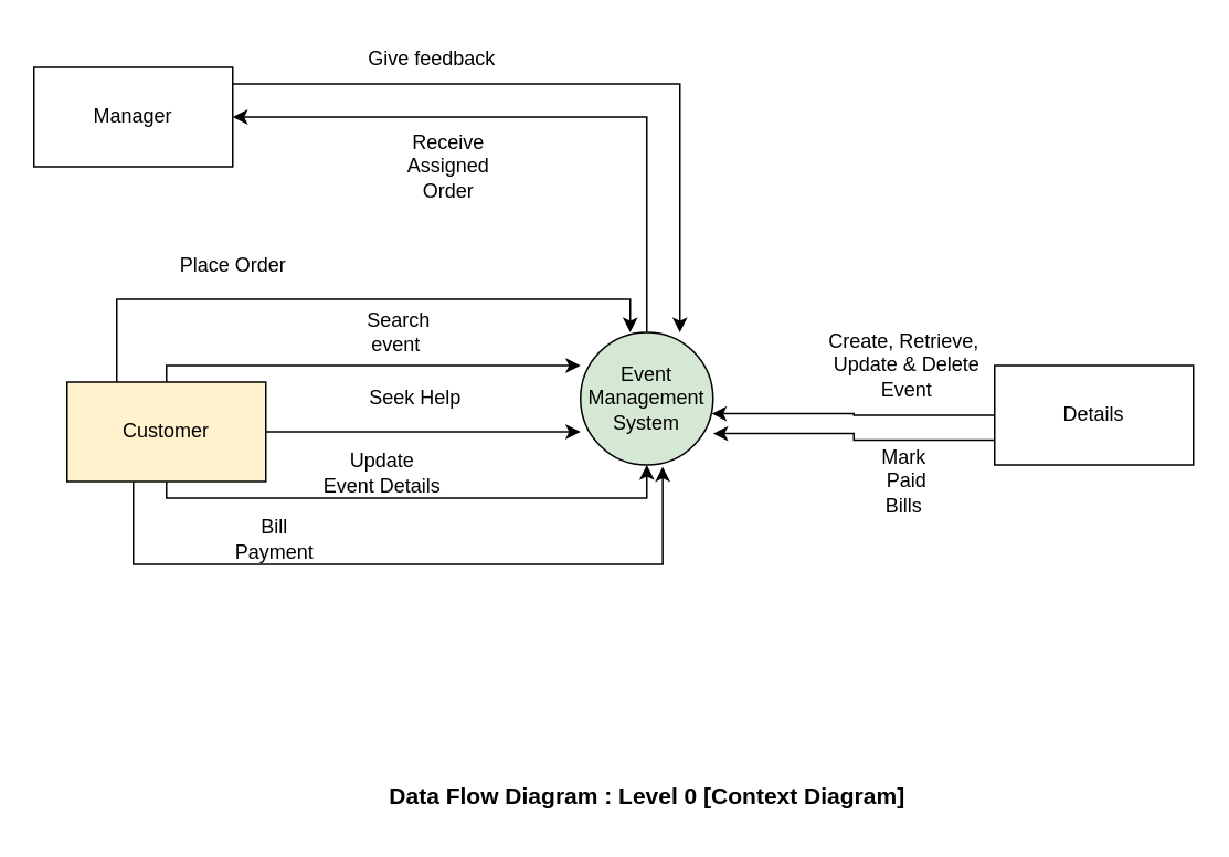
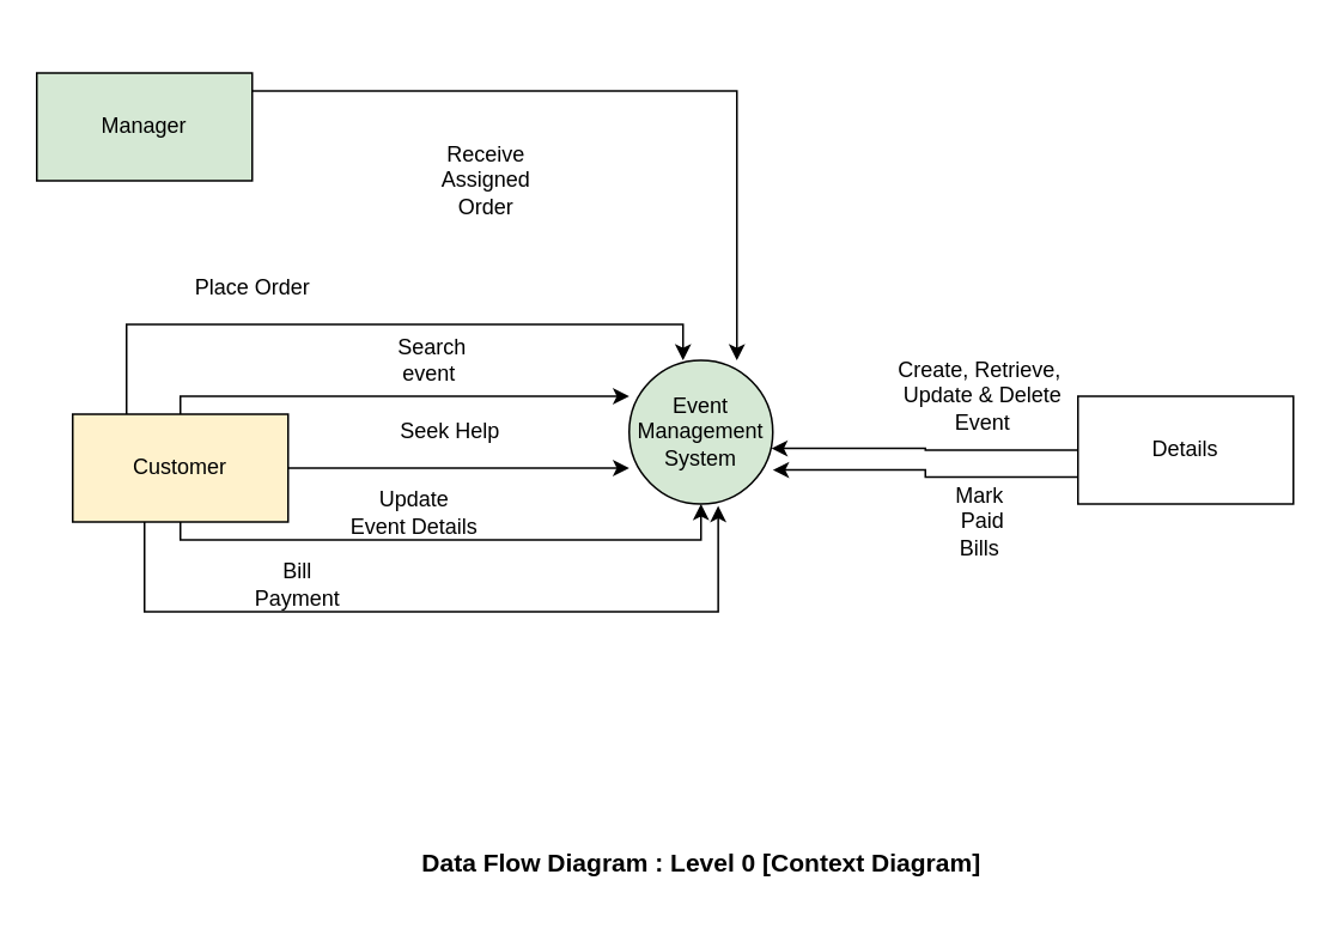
  <mxCell id="0" />
  <mxCell id="1" parent="0" />
- <mxCell id="2" style="edgeStyle=orthogonalEdgeStyle;rounded=0;orthogonalLoop=1;jettySize=auto;html=1;entryX=1;entryY=0.5;entryDx=0;entryDy=0;" parent="1" source="3" target="19" edge="1"><mxGeometry relative="1" as="geometry"><Array as="points"><mxPoint x="390" y="70" /></Array></mxGeometry></mxCell>
  <mxCell id="3" value="Event Management System" style="ellipse;whiteSpace=wrap;html=1;aspect=fixed;fillColor=#d5e8d4;" parent="1" vertex="1"><mxGeometry x="350" y="200" width="80" height="80" as="geometry" /></mxCell>
  <mxCell id="4" style="edgeStyle=orthogonalEdgeStyle;rounded=0;orthogonalLoop=1;jettySize=auto;html=1;entryX=0.99;entryY=0.613;entryDx=0;entryDy=0;entryPerimeter=0;" parent="1" source="6" target="3" edge="1"><mxGeometry relative="1" as="geometry" /></mxCell>
  <mxCell id="5" style="edgeStyle=orthogonalEdgeStyle;rounded=0;orthogonalLoop=1;jettySize=auto;html=1;exitX=0;exitY=0.75;exitDx=0;exitDy=0;entryX=1;entryY=0.763;entryDx=0;entryDy=0;entryPerimeter=0;" edge="1" parent="1" source="6" target="3"><mxGeometry relative="1" as="geometry" /></mxCell>
  <mxCell id="6" value="Details" style="rounded=0;whiteSpace=wrap;html=1;" parent="1" vertex="1"><mxGeometry x="600" y="220" width="120" height="60" as="geometry" /></mxCell>
  <mxCell id="7" style="edgeStyle=orthogonalEdgeStyle;rounded=0;orthogonalLoop=1;jettySize=auto;html=1;entryX=0;entryY=0.75;entryDx=0;entryDy=0;entryPerimeter=0;" parent="1" source="12" target="3" edge="1"><mxGeometry relative="1" as="geometry" /></mxCell>
  <mxCell id="8" style="edgeStyle=orthogonalEdgeStyle;rounded=0;orthogonalLoop=1;jettySize=auto;html=1;entryX=0.5;entryY=1;entryDx=0;entryDy=0;" parent="1" source="12" target="3" edge="1"><mxGeometry relative="1" as="geometry"><Array as="points"><mxPoint x="100" y="300" /><mxPoint x="390" y="300" /></Array></mxGeometry></mxCell>
  <mxCell id="9" style="edgeStyle=orthogonalEdgeStyle;rounded=0;orthogonalLoop=1;jettySize=auto;html=1;entryX=0.62;entryY=1.013;entryDx=0;entryDy=0;entryPerimeter=0;" parent="1" source="12" target="3" edge="1"><mxGeometry relative="1" as="geometry"><Array as="points"><mxPoint x="80" y="340" /><mxPoint x="400" y="340" /></Array></mxGeometry></mxCell>
  <mxCell id="10" style="edgeStyle=orthogonalEdgeStyle;rounded=0;orthogonalLoop=1;jettySize=auto;html=1;entryX=0;entryY=0.25;entryDx=0;entryDy=0;entryPerimeter=0;" parent="1" source="12" target="3" edge="1"><mxGeometry relative="1" as="geometry"><Array as="points"><mxPoint x="100" y="220" /></Array></mxGeometry></mxCell>
  <mxCell id="11" style="edgeStyle=orthogonalEdgeStyle;rounded=0;orthogonalLoop=1;jettySize=auto;html=1;exitX=0.25;exitY=0;exitDx=0;exitDy=0;entryX=0.375;entryY=0;entryDx=0;entryDy=0;entryPerimeter=0;" parent="1" source="12" target="3" edge="1"><mxGeometry relative="1" as="geometry" /></mxCell>
  <mxCell id="12" value="Customer" style="rounded=0;whiteSpace=wrap;html=1;fillColor=#fff2cc;" parent="1" vertex="1"><mxGeometry x="40" y="230" width="120" height="60" as="geometry" /></mxCell>
  <mxCell id="13" value="Create, Retrieve, &lt;br&gt;&amp;nbsp;Update &amp;amp; Delete &lt;br&gt;&amp;nbsp;Event" style="text;html=1;align=center;verticalAlign=middle;resizable=0;points=[];autosize=1;strokeColor=none;fillColor=none;" parent="1" vertex="1"><mxGeometry x="490" y="190" width="110" height="60" as="geometry" /></mxCell>
  <mxCell id="14" value="Mark&lt;br&gt;&amp;nbsp;Paid &lt;br&gt;Bills" style="text;html=1;align=center;verticalAlign=middle;resizable=0;points=[];autosize=1;strokeColor=none;fillColor=none;" parent="1" vertex="1"><mxGeometry x="520" y="260" width="50" height="60" as="geometry" /></mxCell>
  <mxCell id="15" value="Seek Help" style="text;html=1;align=center;verticalAlign=middle;resizable=0;points=[];autosize=1;strokeColor=none;fillColor=none;" parent="1" vertex="1"><mxGeometry x="210" y="225" width="80" height="30" as="geometry" /></mxCell>
  <mxCell id="16" value="Search &lt;br&gt;event&amp;nbsp;" style="text;html=1;align=center;verticalAlign=middle;resizable=0;points=[];autosize=1;strokeColor=none;fillColor=none;" parent="1" vertex="1"><mxGeometry x="210" y="180" width="60" height="40" as="geometry" /></mxCell>
  <mxCell id="17" value="Update&lt;br&gt;Event Details" style="text;html=1;align=center;verticalAlign=middle;resizable=0;points=[];autosize=1;strokeColor=none;fillColor=none;" parent="1" vertex="1"><mxGeometry x="185" y="265" width="90" height="40" as="geometry" /></mxCell>
  <mxCell id="18" value="Bill &lt;br&gt;Payment" style="text;html=1;align=center;verticalAlign=middle;resizable=0;points=[];autosize=1;strokeColor=none;fillColor=none;" parent="1" vertex="1"><mxGeometry x="130" y="305" width="70" height="40" as="geometry" /></mxCell>
- <mxCell id="19" value="Manager" style="rounded=0;whiteSpace=wrap;html=1;" parent="1" vertex="1"><mxGeometry x="20" y="40" width="120" height="60" as="geometry" /></mxCell>
+ <mxCell id="19" value="Manager" style="rounded=0;whiteSpace=wrap;html=1;fillColor=#d5e8d4;" parent="1" vertex="1"><mxGeometry x="20" y="40" width="120" height="60" as="geometry" /></mxCell>
  <mxCell id="20" value="Receive &lt;br&gt;Assigned &lt;br&gt;Order" style="text;html=1;align=center;verticalAlign=middle;resizable=0;points=[];autosize=1;strokeColor=none;fillColor=none;" parent="1" vertex="1"><mxGeometry x="235" y="70" width="70" height="60" as="geometry" /></mxCell>
  <mxCell id="21" value="Place Order" style="text;html=1;align=center;verticalAlign=middle;resizable=0;points=[];autosize=1;strokeColor=none;fillColor=none;" parent="1" vertex="1"><mxGeometry x="95" y="145" width="90" height="30" as="geometry" /></mxCell>
- <mxCell id="22" value="Give feedback" style="text;html=1;align=center;verticalAlign=middle;resizable=0;points=[];autosize=1;strokeColor=none;fillColor=none;" parent="1" vertex="1"><mxGeometry x="210" y="20" width="100" height="30" as="geometry" /></mxCell>
  <mxCell id="23" value="" style="endArrow=classic;html=1;rounded=0;entryX=0.75;entryY=0;entryDx=0;entryDy=0;entryPerimeter=0;" parent="1" target="3" edge="1"><mxGeometry width="50" height="50" relative="1" as="geometry"><mxPoint x="140" y="50" as="sourcePoint" /><mxPoint x="190" as="targetPoint" y="0" /><Array as="points"><mxPoint x="410" y="50" /></Array></mxGeometry></mxCell>
  <mxCell id="24" value="&lt;b&gt;&lt;font style=&quot;font-size: 14px;&quot;&gt;Data Flow Diagram : Level 0 [Context Diagram]&lt;br/&gt;&lt;/font&gt;&lt;/b&gt;" style="text;html=1;align=center;verticalAlign=middle;resizable=0;points=[];autosize=1;strokeColor=none;fillColor=none;" parent="1" vertex="1"><mxGeometry x="225" y="465" width="330" height="30" as="geometry" /></mxCell>
